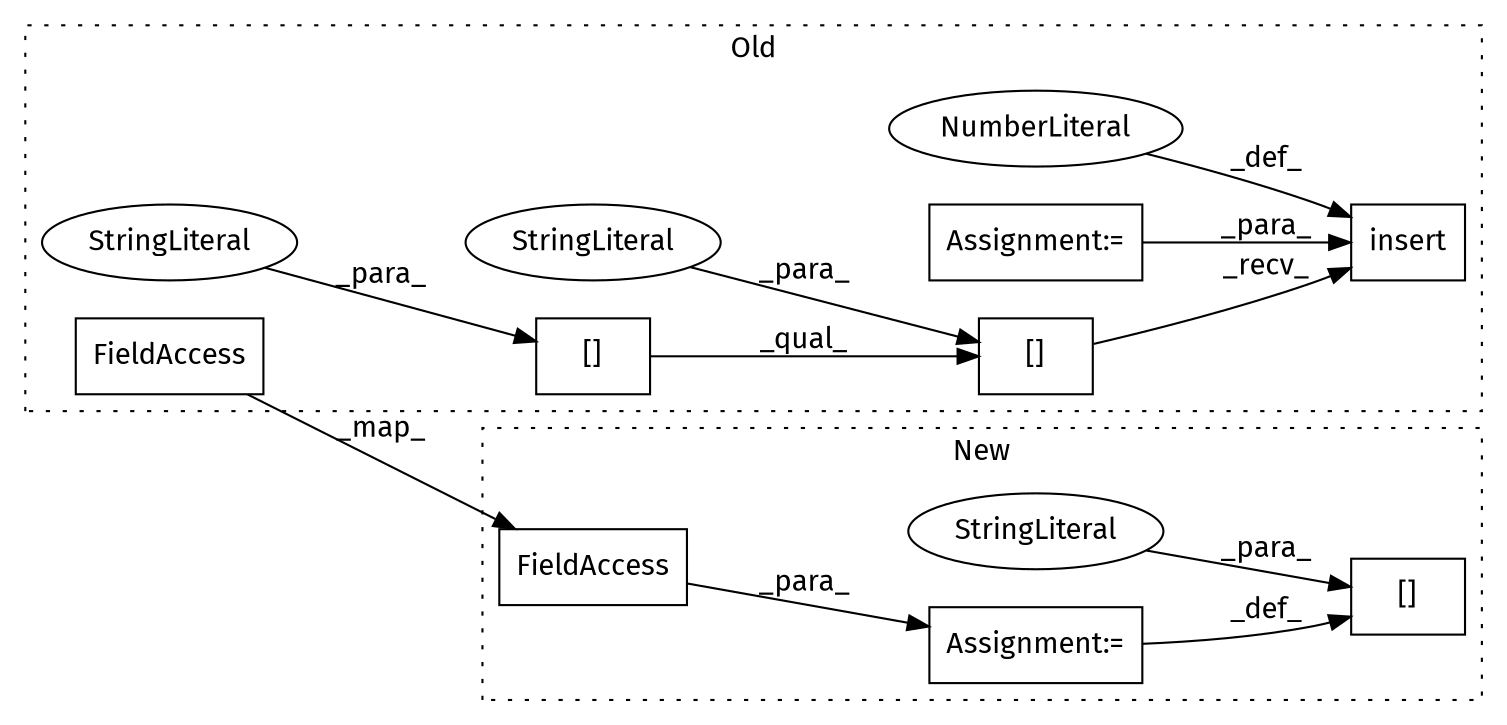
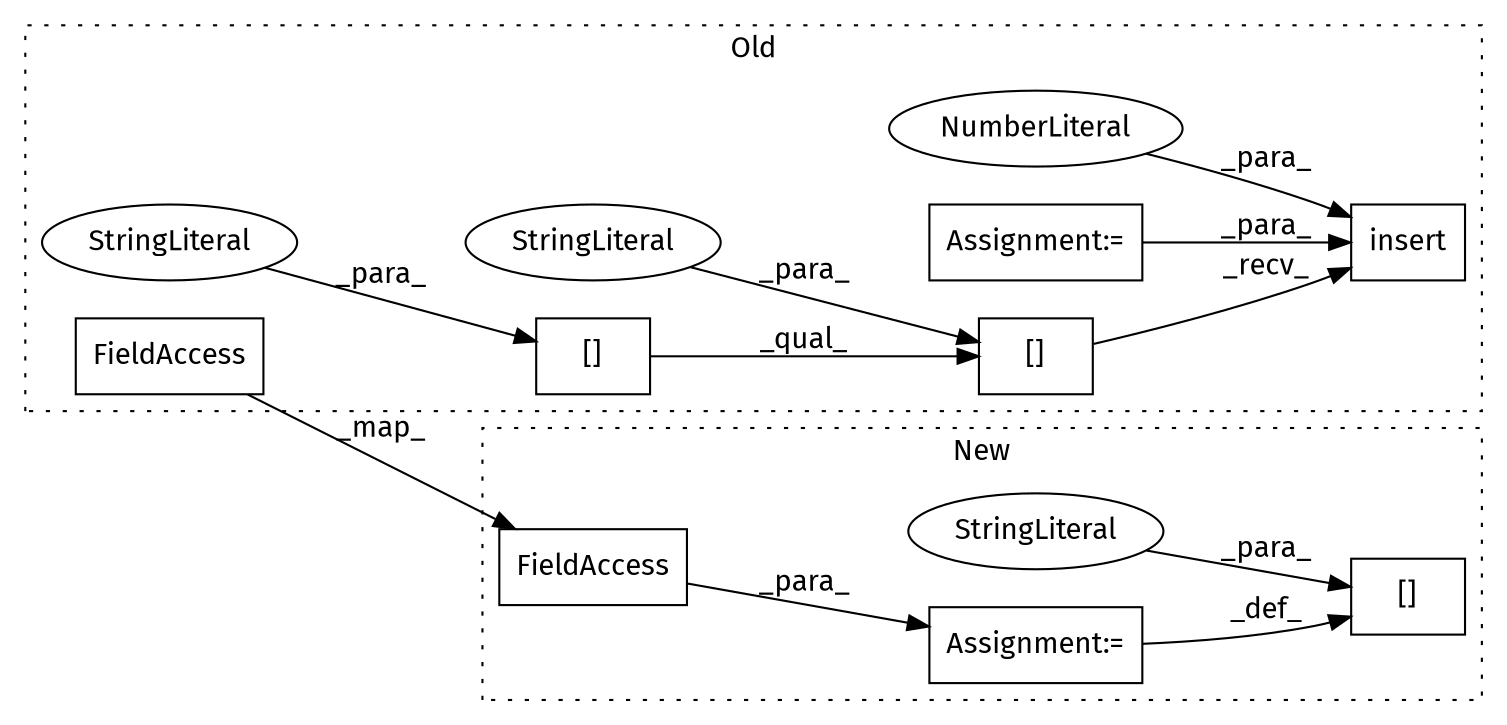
  digraph {
    fontname="Fira Sans"
    rankdir=LR
    node [a=2 fontname="Fira Sans" l=1 shape=box]
    edge [fontname="Fira Sans"]
    n1 [a=32 l="7,1" label=insert s="3758,3778"]
    n2 [a=34 label=NumberLiteral s=3765 shape=ellipse]
    n3 [a=7 label="Assignment:=" s=3643]
    n4 [l="45,1" label="[]" s="3702,3756"]
    n5 [a=45 l=9 label=StringLiteral s=3747 shape=ellipse]
    n6 [l="24,1" label="[]" s="3702,3745"]
    n7 [a=45 l=19 label=StringLiteral s=3726 shape=ellipse]
    n8 [a=22 l=27 label=FieldAccess s=3668]
    n9 [l="24,1" label="[]" s="3224,3262"]
    n10 [a=45 l=14 label=StringLiteral s=3248 shape=ellipse]
    n11 [a=7 label="Assignment:=" s=3263]
    n12 [a=22 l=27 label=FieldAccess s=3264]
    subgraph cluster_1 {
      label=Old
      style=dotted
      n1
      n2
      n3
      n4
      n5
      n6
      n7
      n8
    }
    subgraph cluster_2 {
      label=New
      style=dotted
      n9
      n10
      n11
      n12
    }
-   n2 -> n1 [label=_def_]
+   n2 -> n1 [label=_para_]
    n3 -> n1 [label=_para_]
    n4 -> n1 [label=_recv_]
    n5 -> n4 [label=_para_]
    n6 -> n4 [label=_qual_]
    n7 -> n6 [label=_para_]
    n8 -> n12 [label=_map_]
    n10 -> n9 [label=_para_]
    n11 -> n9 [label=_def_]
    n12 -> n11 [label=_para_]
  }
